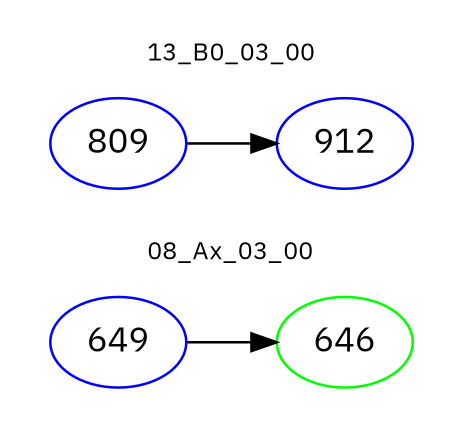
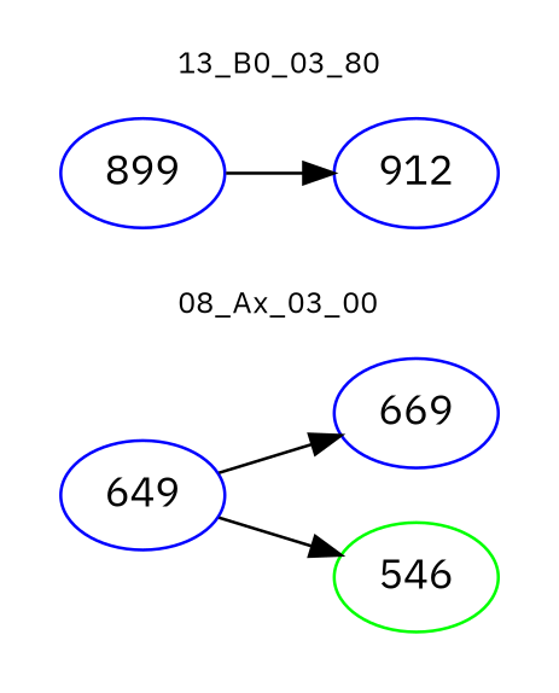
  digraph {
    fontname="IBM Plex Sans"
    rankdir=LR
    node [color=blue fontname="IBM Plex Sans"]
    edge [color=black fontname="IBM Plex Sans"]
-   n1 [color=green label=646]
+   n1 [color=green label=546]
    n2 [label=649]
-   n4 [label=809]
+   n3 [label=669]
+   n4 [label=899]
    n5 [label=912]
    subgraph cluster_1 {
      color=white
      fontsize=10
      label="08_Ax_03_00"
      n1
      n2
+     n3
    }
    subgraph cluster_2 {
      color=white
      fontsize=10
-     label="13_B0_03_00"
+     label="13_B0_03_80"
      n4
      n5
    }
    n2 -> n1
+   n2 -> n3
    n4 -> n5
  }
